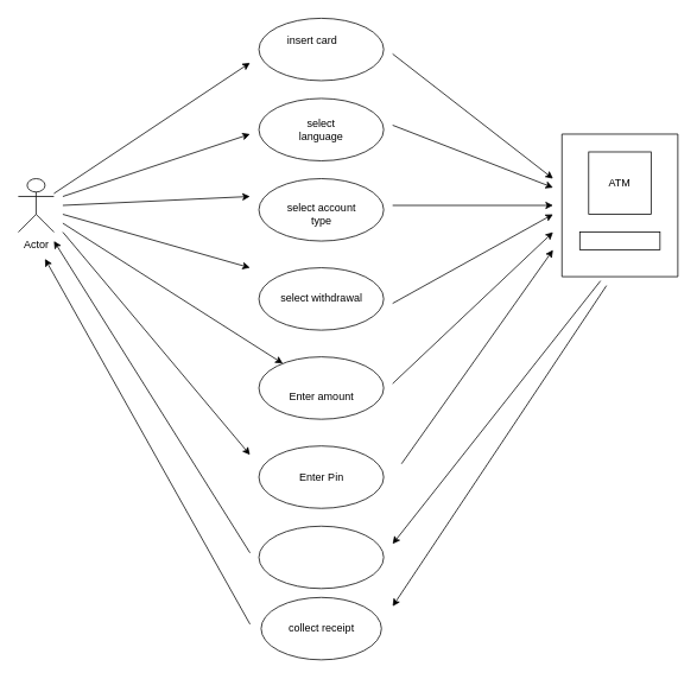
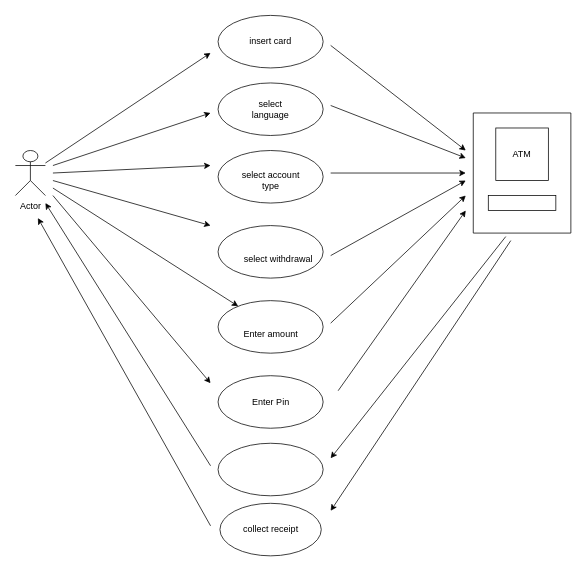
  <mxCell id="0" />
  <mxCell id="1" parent="0" />
  <mxCell id="2" value="" style="ellipse;whiteSpace=wrap;html=1;" parent="1" vertex="1"><mxGeometry x="292.5" y="670" width="135" height="70" as="geometry" /></mxCell>
  <mxCell id="3" value="" style="ellipse;whiteSpace=wrap;html=1;" parent="1" vertex="1"><mxGeometry x="290" y="20" width="140" height="70" as="geometry" /></mxCell>
  <mxCell id="4" value="" style="ellipse;whiteSpace=wrap;html=1;" parent="1" vertex="1"><mxGeometry x="290" y="110" width="140" height="70" as="geometry" /></mxCell>
  <mxCell id="5" value="" style="ellipse;whiteSpace=wrap;html=1;" parent="1" vertex="1"><mxGeometry x="290" y="200" width="140" height="70" as="geometry" /></mxCell>
  <mxCell id="6" value="" style="ellipse;whiteSpace=wrap;html=1;" parent="1" vertex="1"><mxGeometry x="290" y="300" width="140" height="70" as="geometry" /></mxCell>
  <mxCell id="7" value="" style="ellipse;whiteSpace=wrap;html=1;" parent="1" vertex="1"><mxGeometry x="290" y="400" width="140" height="70" as="geometry" /></mxCell>
  <mxCell id="8" value="" style="ellipse;whiteSpace=wrap;html=1;" parent="1" vertex="1"><mxGeometry x="290" y="500" width="140" height="70" as="geometry" /></mxCell>
  <mxCell id="9" value="Actor" style="shape=umlActor;verticalLabelPosition=bottom;verticalAlign=top;html=1;outlineConnect=0;" parent="1" vertex="1"><mxGeometry x="20" y="200" width="40" height="60" as="geometry" /></mxCell>
  <mxCell id="10" value="" style="swimlane;startSize=0;" parent="1" vertex="1"><mxGeometry x="630" y="150" width="130" height="160" as="geometry" /></mxCell>
  <mxCell id="11" value="" style="rounded=0;whiteSpace=wrap;html=1;" parent="10" vertex="1"><mxGeometry x="20" y="110" width="90" height="20" as="geometry" /></mxCell>
  <mxCell id="12" value="" style="whiteSpace=wrap;html=1;aspect=fixed;" parent="10" vertex="1"><mxGeometry x="30" y="20" width="70" height="70" as="geometry" /></mxCell>
  <mxCell id="13" value="ATM" style="text;html=1;align=center;verticalAlign=middle;whiteSpace=wrap;rounded=0;" parent="10" vertex="1"><mxGeometry x="25" y="40" width="80" height="30" as="geometry" /></mxCell>
- <mxCell id="14" value="insert card" style="text;html=1;align=center;verticalAlign=middle;whiteSpace=wrap;rounded=0;" parent="1" vertex="1"><mxGeometry x="320" y="35" width="60" height="20" as="geometry" /></mxCell>
+ <mxCell id="14" value="insert card" style="text;html=1;align=center;verticalAlign=middle;whiteSpace=wrap;rounded=0;" parent="1" vertex="1"><mxGeometry x="330" y="45" width="60" height="20" as="geometry" /></mxCell>
  <mxCell id="15" value="select language" style="text;html=1;align=center;verticalAlign=middle;whiteSpace=wrap;rounded=0;" parent="1" vertex="1"><mxGeometry x="330" y="130" width="60" height="30" as="geometry" /></mxCell>
  <mxCell id="16" value="select account&lt;div&gt;type&lt;/div&gt;" style="text;html=1;align=center;verticalAlign=middle;resizable=0;points=[];autosize=1;strokeColor=none;fillColor=none;" parent="1" vertex="1"><mxGeometry x="310" y="220" width="100" height="40" as="geometry" /></mxCell>
- <mxCell id="17" value="select withdrawal" style="text;html=1;align=center;verticalAlign=middle;resizable=0;points=[];autosize=1;strokeColor=none;fillColor=none;" parent="1" vertex="1"><mxGeometry x="305" y="320" width="110" height="30" as="geometry" /></mxCell>
+ <mxCell id="17" value="select withdrawal" style="text;html=1;align=center;verticalAlign=middle;resizable=0;points=[];autosize=1;strokeColor=none;fillColor=none;" parent="1" vertex="1"><mxGeometry x="315" y="330" width="110" height="30" as="geometry" /></mxCell>
  <mxCell id="18" value="Enter amount" style="text;html=1;align=center;verticalAlign=middle;resizable=0;points=[];autosize=1;strokeColor=none;fillColor=none;" parent="1" vertex="1"><mxGeometry x="310" y="430" width="100" height="30" as="geometry" /></mxCell>
  <mxCell id="19" value="Enter Pin" style="text;html=1;align=center;verticalAlign=middle;resizable=0;points=[];autosize=1;strokeColor=none;fillColor=none;" parent="1" vertex="1"><mxGeometry x="325" y="520" width="70" height="30" as="geometry" /></mxCell>
  <mxCell id="20" value="" style="ellipse;whiteSpace=wrap;html=1;" parent="1" vertex="1"><mxGeometry x="290" y="590" width="140" height="70" as="geometry" /></mxCell>
  <mxCell id="21" value="" style="edgeStyle=none;orthogonalLoop=1;jettySize=auto;html=1;rounded=0;elbow=vertical;" parent="1" source="9" edge="1"><mxGeometry width="100" relative="1" as="geometry"><mxPoint x="20" y="210" as="sourcePoint" /><mxPoint x="280" y="70" as="targetPoint" /><Array as="points" /></mxGeometry></mxCell>
  <mxCell id="22" value="" style="edgeStyle=none;orthogonalLoop=1;jettySize=auto;html=1;rounded=0;elbow=vertical;" parent="1" edge="1"><mxGeometry width="100" relative="1" as="geometry"><mxPoint x="70" y="220" as="sourcePoint" /><mxPoint x="280" y="150" as="targetPoint" /><Array as="points" /></mxGeometry></mxCell>
  <mxCell id="23" value="" style="edgeStyle=none;orthogonalLoop=1;jettySize=auto;html=1;rounded=0;elbow=vertical;" parent="1" edge="1"><mxGeometry width="100" relative="1" as="geometry"><mxPoint x="70" y="230" as="sourcePoint" /><mxPoint x="280" y="220" as="targetPoint" /><Array as="points" /></mxGeometry></mxCell>
  <mxCell id="24" value="" style="edgeStyle=none;orthogonalLoop=1;jettySize=auto;html=1;rounded=0;elbow=vertical;" parent="1" edge="1"><mxGeometry width="100" relative="1" as="geometry"><mxPoint x="70" y="240" as="sourcePoint" /><mxPoint x="280" y="300" as="targetPoint" /><Array as="points" /></mxGeometry></mxCell>
  <mxCell id="25" value="" style="endArrow=classic;html=1;rounded=0;elbow=vertical;" parent="1" target="7" edge="1"><mxGeometry width="50" height="50" relative="1" as="geometry"><mxPoint x="70" y="250" as="sourcePoint" /><mxPoint x="280" y="400" as="targetPoint" /></mxGeometry></mxCell>
  <mxCell id="26" value="" style="edgeStyle=none;orthogonalLoop=1;jettySize=auto;html=1;rounded=0;elbow=vertical;" parent="1" edge="1"><mxGeometry width="100" relative="1" as="geometry"><mxPoint x="70" y="260" as="sourcePoint" /><mxPoint x="280" y="510" as="targetPoint" /><Array as="points" /></mxGeometry></mxCell>
  <mxCell id="27" value="" style="endArrow=classic;html=1;rounded=0;elbow=vertical;" parent="1" edge="1"><mxGeometry width="50" height="50" relative="1" as="geometry"><mxPoint x="440" y="60" as="sourcePoint" /><mxPoint x="620" y="200" as="targetPoint" /></mxGeometry></mxCell>
  <mxCell id="28" value="" style="edgeStyle=none;orthogonalLoop=1;jettySize=auto;html=1;rounded=0;elbow=vertical;" parent="1" edge="1"><mxGeometry width="100" relative="1" as="geometry"><mxPoint x="440" y="140" as="sourcePoint" /><mxPoint x="620" y="210" as="targetPoint" /><Array as="points" /></mxGeometry></mxCell>
  <mxCell id="29" value="" style="edgeStyle=none;orthogonalLoop=1;jettySize=auto;html=1;rounded=0;elbow=vertical;" parent="1" edge="1"><mxGeometry width="100" relative="1" as="geometry"><mxPoint x="440" y="230" as="sourcePoint" /><mxPoint x="620" y="230" as="targetPoint" /><Array as="points" /></mxGeometry></mxCell>
  <mxCell id="30" value="" style="edgeStyle=none;orthogonalLoop=1;jettySize=auto;html=1;rounded=0;elbow=vertical;" parent="1" edge="1"><mxGeometry width="100" relative="1" as="geometry"><mxPoint x="440" y="340" as="sourcePoint" /><mxPoint x="620" y="240" as="targetPoint" /><Array as="points" /></mxGeometry></mxCell>
  <mxCell id="31" value="" style="edgeStyle=none;orthogonalLoop=1;jettySize=auto;html=1;rounded=0;elbow=vertical;" parent="1" edge="1"><mxGeometry width="100" relative="1" as="geometry"><mxPoint x="440" y="430" as="sourcePoint" /><mxPoint x="620" y="260" as="targetPoint" /><Array as="points" /></mxGeometry></mxCell>
  <mxCell id="32" value="" style="edgeStyle=none;orthogonalLoop=1;jettySize=auto;html=1;rounded=0;elbow=vertical;" parent="1" edge="1"><mxGeometry width="100" relative="1" as="geometry"><mxPoint x="450" y="520" as="sourcePoint" /><mxPoint x="620" y="280" as="targetPoint" /><Array as="points" /></mxGeometry></mxCell>
  <mxCell id="33" value="" style="edgeStyle=none;orthogonalLoop=1;jettySize=auto;html=1;rounded=0;elbow=vertical;exitX=0.333;exitY=1.029;exitDx=0;exitDy=0;exitPerimeter=0;" parent="1" source="10" edge="1"><mxGeometry width="100" relative="1" as="geometry"><mxPoint x="520" y="490" as="sourcePoint" /><mxPoint x="440" y="610" as="targetPoint" /><Array as="points" /></mxGeometry></mxCell>
  <mxCell id="34" value="" style="edgeStyle=none;orthogonalLoop=1;jettySize=auto;html=1;rounded=0;elbow=vertical;" parent="1" edge="1"><mxGeometry width="100" relative="1" as="geometry"><mxPoint x="280" y="620" as="sourcePoint" /><mxPoint x="60" y="270" as="targetPoint" /><Array as="points" /></mxGeometry></mxCell>
  <mxCell id="35" value="collect receipt" style="text;html=1;align=center;verticalAlign=middle;resizable=0;points=[];autosize=1;strokeColor=none;fillColor=none;" parent="1" vertex="1"><mxGeometry x="310" y="690" width="100" height="30" as="geometry" /></mxCell>
  <mxCell id="36" value="" style="edgeStyle=none;orthogonalLoop=1;jettySize=auto;html=1;rounded=0;elbow=vertical;" parent="1" edge="1"><mxGeometry width="100" relative="1" as="geometry"><mxPoint x="680" y="320" as="sourcePoint" /><mxPoint x="440" y="680" as="targetPoint" /><Array as="points" /></mxGeometry></mxCell>
  <mxCell id="37" value="" style="edgeStyle=none;orthogonalLoop=1;jettySize=auto;html=1;rounded=0;elbow=vertical;" parent="1" edge="1"><mxGeometry width="100" relative="1" as="geometry"><mxPoint x="280" y="700" as="sourcePoint" /><mxPoint x="50" y="290" as="targetPoint" /><Array as="points" /></mxGeometry></mxCell>
